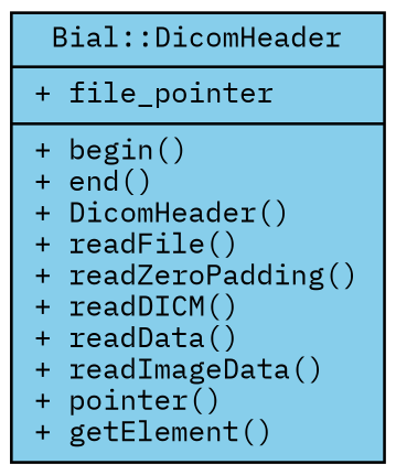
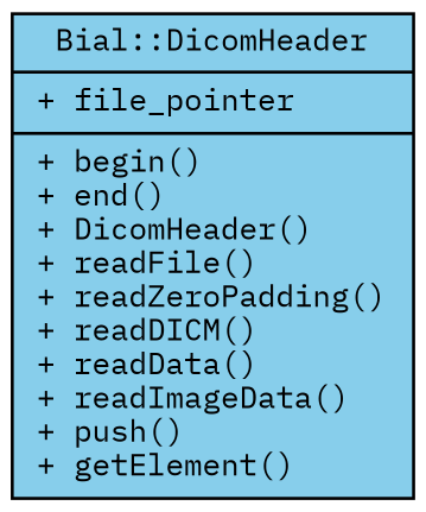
  digraph {
    fontname="IBM Plex Mono"
-   n1 [color=black fillcolor=skyblue fontcolor=black fontname="IBM Plex Mono" fontsize=10 height=0.2 label="{Bial::DicomHeader\n|+ file_pointer\l|+ begin()\l+ end()\l+ DicomHeader()\l+ readFile()\l+ readZeroPadding()\l+ readDICM()\l+ readData()\l+ readImageData()\l+ pointer()\l+ getElement()\l}" shape=record style=filled width=0.4]
+   n1 [color=black fillcolor=skyblue fontcolor=black fontname="IBM Plex Mono" fontsize=10 height=0.2 label="{Bial::DicomHeader\n|+ file_pointer\l|+ begin()\l+ end()\l+ DicomHeader()\l+ readFile()\l+ readZeroPadding()\l+ readDICM()\l+ readData()\l+ readImageData()\l+ push()\l+ getElement()\l}" shape=record style=filled width=0.4]
  }
